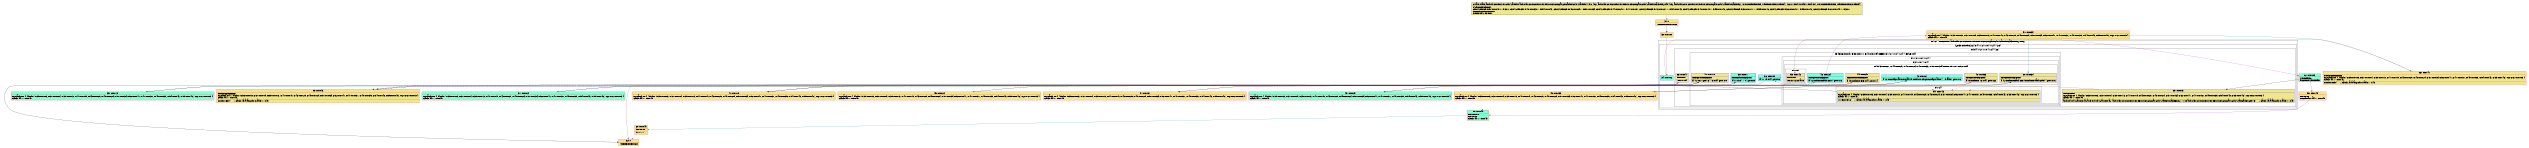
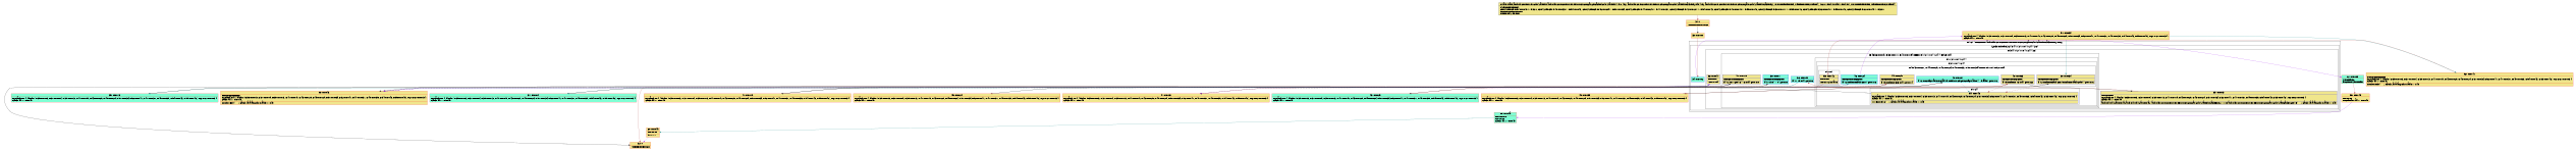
  digraph {
    node [color=red fillcolor=khaki shape=record style=filled]
    edge [color=brown]
    n1 [color=blue label="{53\:\ 0x0042|RETURN\l|return r2.mValue\l}"]
    n2 [color=blue fillcolor=aquamarine label="{42\:\ 0x0027|if (r2.mConfiguration.equals(r5.mResources.getConfiguration()) != false) goto L12\l}"]
-   n3 [color=blue label="{44\:\ 0x002b|RETURN_TO_REGION\l|if (r5.mTheme == null) goto L14\l}"]
+   n3 [color=blue label="{44\:\ 0x002b|ADDED_TO_REGION\l|if (r5.mTheme == null) goto L14\l}"]
    n4 [color=blue fillcolor=aquamarine label="{46\:\ 0x002f|ADDED_TO_REGION\l|if (r2.mThemeHash == 0) goto L16\l}"]
    n5 [color=blue label="{48\:\ 0x0033|ADDED_TO_REGION\l|if (r5.mTheme != null) goto L22\l}"]
    n6 [color=blue label="{50\:\ 0x003d|ADDED_TO_REGION\l|if (r2.mThemeHash == r5.mTheme.hashCode()) goto L16\l}"]
    n7 [color=blue label="{54\:\ 0x0043|TryCatch #0 \{, blocks: (B:35:0x0003, B:37:0x000d, B:39:0x0013, B:41:0x001b, B:43:0x0029, B:45:0x002d, B:51:0x003f, B:52:0x0041, B:47:0x0031, B:49:0x0035, B:54:0x0043, B:55:0x0046), top: B:61:0x0003 \}\lCatch: all \-\> 0x0049\l|r1.remove(r6)     \/\/ Catch: java.lang.Throwable \-\> L49\l}"]
    n8 [color=blue fillcolor=aquamarine label="{36\:\ 0x000b|if (r1 != null) goto L6\l}"]
    n9 [color=blue fillcolor=aquamarine label="{38\:\ 0x0011|ADDED_TO_REGION\l|if (r1.size() \> 0) goto L8\l}"]
    n10 [color=blue label="{40\:\ 0x0019|ADDED_TO_REGION\l|if ((r2 = r1.get(r6)) != null) goto L10\l}"]
    n11 [color=blue label="{35\:\ 0x0003|TRY_ENTER\lTryCatch #0 \{, blocks: (B:35:0x0003, B:37:0x000d, B:39:0x0013, B:41:0x001b, B:43:0x0029, B:45:0x002d, B:51:0x003f, B:52:0x0041, B:47:0x0031, B:49:0x0035, B:54:0x0043, B:55:0x0046), top: B:61:0x0003 \}\lCatch: all \-\> 0x0049\l|android.util.SparseArray android.util.SparseArray\<androidx.core.content.res.ResourcesCompat.ColorStateListCacheEntry\> r1 = androidx.core.content.res.ResourcesCompat.sColorStateCaches.get(r5)     \/\/ Catch: java.lang.Throwable \-\> L49\l}"]
    n12 [color=blue label="{56\:\ 0x0047|RETURN\l|return null\l}"]
    n13 [color=blue fillcolor=aquamarine label="{34\:\ 0x0002}"]
    n14 [label="{32\:\ ?|MTH_EXIT_BLOCK\l}"]
    n15 [fillcolor=aquamarine label="{43\:\ 0x0029|TryCatch #0 \{, blocks: (B:35:0x0003, B:37:0x000d, B:39:0x0013, B:41:0x001b, B:43:0x0029, B:45:0x002d, B:51:0x003f, B:52:0x0041, B:47:0x0031, B:49:0x0035, B:54:0x0043, B:55:0x0046), top: B:61:0x0003 \}\lCatch: all \-\> 0x0049\l}"]
    n16 [label="{45\:\ 0x002d|TryCatch #0 \{, blocks: (B:35:0x0003, B:37:0x000d, B:39:0x0013, B:41:0x001b, B:43:0x0029, B:45:0x002d, B:51:0x003f, B:52:0x0041, B:47:0x0031, B:49:0x0035, B:54:0x0043, B:55:0x0046), top: B:61:0x0003 \}\lCatch: all \-\> 0x0049\l}"]
    n17 [label="{47\:\ 0x0031|TryCatch #0 \{, blocks: (B:35:0x0003, B:37:0x000d, B:39:0x0013, B:41:0x001b, B:43:0x0029, B:45:0x002d, B:51:0x003f, B:52:0x0041, B:47:0x0031, B:49:0x0035, B:54:0x0043, B:55:0x0046), top: B:61:0x0003 \}\lCatch: all \-\> 0x0049\l}"]
    n18 [label="{51\:\ 0x003f|TryCatch #0 \{, blocks: (B:35:0x0003, B:37:0x000d, B:39:0x0013, B:41:0x001b, B:43:0x0029, B:45:0x002d, B:51:0x003f, B:52:0x0041, B:47:0x0031, B:49:0x0035, B:54:0x0043, B:55:0x0046), top: B:61:0x0003 \}\lCatch: all \-\> 0x0049\l}"]
    n19 [label="{49\:\ 0x0035|TryCatch #0 \{, blocks: (B:35:0x0003, B:37:0x000d, B:39:0x0013, B:41:0x001b, B:43:0x0029, B:45:0x002d, B:51:0x003f, B:52:0x0041, B:47:0x0031, B:49:0x0035, B:54:0x0043, B:55:0x0046), top: B:61:0x0003 \}\lCatch: all \-\> 0x0049\l}"]
    n20 [label="{55\:\ 0x0046|DONT_GENERATE\lTryCatch #0 \{, blocks: (B:35:0x0003, B:37:0x000d, B:39:0x0013, B:41:0x001b, B:43:0x0029, B:45:0x002d, B:51:0x003f, B:52:0x0041, B:47:0x0031, B:49:0x0035, B:54:0x0043, B:55:0x0046), top: B:61:0x0003 \}\lCatch: all \-\> 0x0049\l|monitor\-exit()     \/\/ Catch: java.lang.Throwable \-\> L49\l}"]
    n21 [fillcolor=aquamarine label="{37\:\ 0x000d|TryCatch #0 \{, blocks: (B:35:0x0003, B:37:0x000d, B:39:0x0013, B:41:0x001b, B:43:0x0029, B:45:0x002d, B:51:0x003f, B:52:0x0041, B:47:0x0031, B:49:0x0035, B:54:0x0043, B:55:0x0046), top: B:61:0x0003 \}\lCatch: all \-\> 0x0049\l}"]
    n22 [label="{41\:\ 0x001b|TryCatch #0 \{, blocks: (B:35:0x0003, B:37:0x000d, B:39:0x0013, B:41:0x001b, B:43:0x0029, B:45:0x002d, B:51:0x003f, B:52:0x0041, B:47:0x0031, B:49:0x0035, B:54:0x0043, B:55:0x0046), top: B:61:0x0003 \}\lCatch: all \-\> 0x0049\l}"]
    n23 [fillcolor=aquamarine label="{39\:\ 0x0013|TryCatch #0 \{, blocks: (B:35:0x0003, B:37:0x000d, B:39:0x0013, B:41:0x001b, B:43:0x0029, B:45:0x002d, B:51:0x003f, B:52:0x0041, B:47:0x0031, B:49:0x0035, B:54:0x0043, B:55:0x0046), top: B:61:0x0003 \}\lCatch: all \-\> 0x0049\l}"]
    n24 [fillcolor=aquamarine label="{61\:\ 0x0003|SYNTHETIC\lEXC_TOP_SPLITTER\l}"]
    n25 [label="{58\:\ 0x0049|REMOVE\lExcHandler: all \-\> 0x0049\l}"]
    n26 [label="{52\:\ 0x0041|DONT_GENERATE\lTryCatch #0 \{, blocks: (B:35:0x0003, B:37:0x000d, B:39:0x0013, B:41:0x001b, B:43:0x0029, B:45:0x002d, B:51:0x003f, B:52:0x0041, B:47:0x0031, B:49:0x0035, B:54:0x0043, B:55:0x0046), top: B:61:0x0003 \}\lCatch: all \-\> 0x0049\l|monitor\-exit()     \/\/ Catch: java.lang.Throwable \-\> L49\l}"]
    n27 [label="{31\:\ ?|MTH_ENTER_BLOCK\l}"]
    n28 [label="{33\:\ 0x0000}"]
    n29 [fillcolor=aquamarine label="{59\:\ 0x004a|TRY_LEAVE\lREMOVE\lCatch: all \-\> 0x0049\l}"]
    n30 [label="{60\:\ 0x004b|REMOVE\l|throw r1\l}"]
    n31 [label="{private static android.content.res.ColorStateList androidx.core.content.res.ResourcesCompat.getCachedColorStateList((r5v0 'key' androidx.core.content.res.ResourcesCompat$ColorStateListCacheKey A[D('key' androidx.core.content.res.ResourcesCompat$ColorStateListCacheKey), IMMUTABLE_TYPE, METHOD_ARGUMENT]), (r6v0 'resId' int A[D('resId' int), IMMUTABLE_TYPE, METHOD_ARGUMENT]))  | USE_LINES_HINTS\lCROSS_EDGE: B:57:0x0048 \-\> B:32:?, CROSS_EDGE: B:48:0x0033 \-\> B:54:0x0043, CROSS_EDGE: B:46:0x002f \-\> B:51:0x003f, CROSS_EDGE: B:44:0x002b \-\> B:47:0x0031, CROSS_EDGE: B:42:0x0027 \-\> B:54:0x0043, CROSS_EDGE: B:40:0x0019 \-\> B:55:0x0046, CROSS_EDGE: B:38:0x0011 \-\> B:55:0x0046, CROSS_EDGE: B:36:0x000b \-\> B:55:0x0046, CROSS_EDGE: B:60:0x004b \-\> B:32:?\lINLINE_NOT_NEEDED\lTYPE_VARS: EMPTY\l}" color=""]
    subgraph cluster_1 {
      label="R(1:2) | DECL_VAR: androidx.core.content.res.ResourcesCompat$ColorStateListCacheEntry entry\l"
      subgraph cluster_2 {
        label="Synchronized:R(2:2|(3:4|(1:(2:(1:18)|(1:24)))|26))"
        n13
        subgraph cluster_3 {
          label="R(3:4|(1:(2:(1:18)|(1:24)))|26)"
          n11
          n12
          subgraph cluster_4 {
            label="IF [B:36:0x000b, B:38:0x0011, B:40:0x0019] THEN: R(1:(2:(1:18)|(1:24))) ELSE: null"
            n8
            n9
            n10
            subgraph cluster_5 {
              label="R(1:(2:(1:18)|(1:24)))"
              subgraph cluster_6 {
                label="R(2:(1:18)|(1:24))"
                subgraph cluster_7 {
                  label="IF [B:42:0x0027, B:44:0x002b, B:46:0x002f, B:48:0x0033, B:50:0x003d] THEN: R(1:18) ELSE: null"
                  n2
                  n3
                  n4
                  n5
                  n6
                  subgraph cluster_8 {
                    label="R(1:18)"
                    n1
                  }
                }
                subgraph cluster_9 {
                  label="R(1:24)"
                  n7
                }
              }
            }
          }
        }
      }
    }
    n1 -> n14
    n2 -> n7 [color=teal style=dashed]
    n2 -> n15 [color=black]
    n3 -> n16
    n3 -> n17 [color=black style=dashed]
    n4 -> n17 [color=purple style=dashed]
    n4 -> n18 [color=purple]
    n5 -> n7 [style=dashed]
    n5 -> n19
    n6 -> n7 [style=dashed]
    n7 -> n20 [color=black]
    n8 -> n20 [color=teal style=dashed]
    n8 -> n21 [color=teal]
    n9 -> n20 [style=dashed]
    n10 -> n20 [color=purple style=dashed]
    n10 -> n22 [color=black]
    n11 -> n8
    n12 -> n14 [color=black]
    n12 -> n23 [color=teal]
    n13 -> n24 [color=purple]
    n15 -> n3
    n16 -> n4 [color=teal]
    n17 -> n5
    n18 -> n6 [color=teal]
    n18 -> n26 [color=teal]
    n19 -> n6 [color=black]
    n20 -> n12 [color=purple]
    n21 -> n9 [color=black]
    n22 -> n2 [color=black]
    n23 -> n10 [color=black]
-   n24 -> n11 [color=black]
+   n5 -> n11 [color=black]
    n24 -> n25
    n25 -> n29 [color=purple]
    n26 -> n1
    n27 -> n28 [color=black]
    n28 -> n13
    n29 -> n30 [color=teal]
    n30 -> n14 [color=purple style=dashed]
    n31 -> n27
  }
